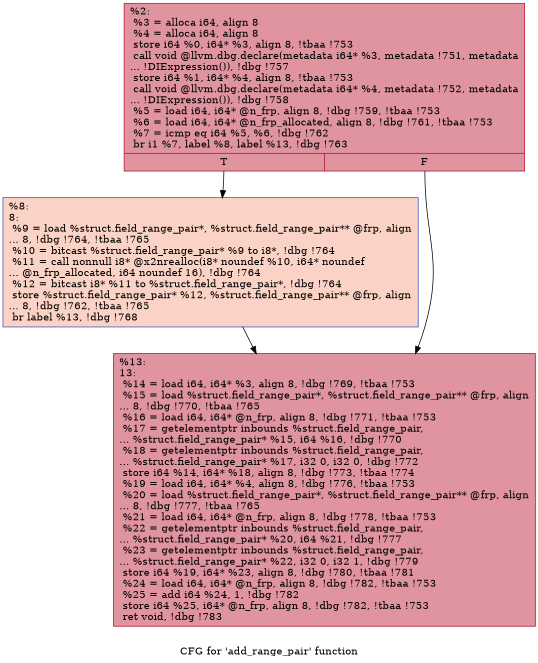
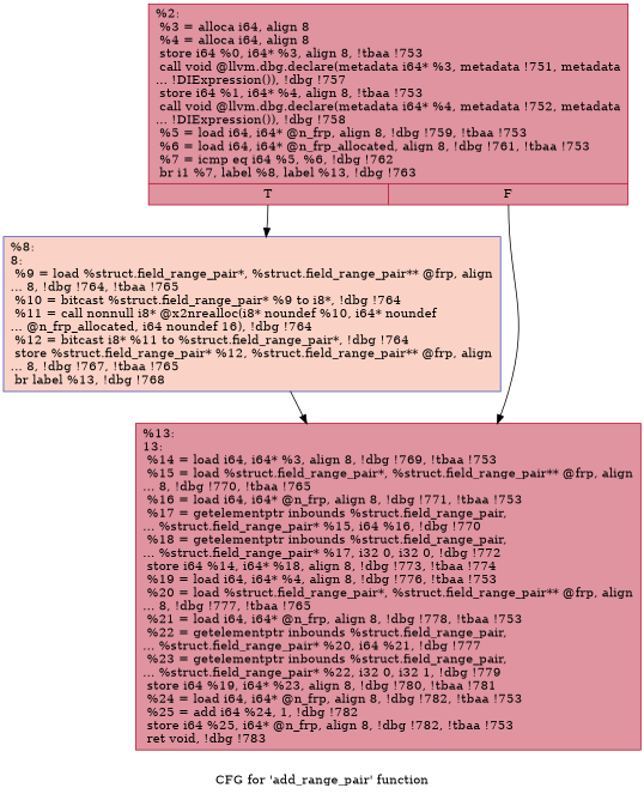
  digraph {
    label="CFG for 'add_range_pair' function"
    node [color="#b70d28ff" fillcolor="#b70d2870" shape=record style=filled]
    n1 [label="{%2:\l  %3 = alloca i64, align 8\l  %4 = alloca i64, align 8\l  store i64 %0, i64* %3, align 8, !tbaa !753\l  call void @llvm.dbg.declare(metadata i64* %3, metadata !751, metadata\l... !DIExpression()), !dbg !757\l  store i64 %1, i64* %4, align 8, !tbaa !753\l  call void @llvm.dbg.declare(metadata i64* %4, metadata !752, metadata\l... !DIExpression()), !dbg !758\l  %5 = load i64, i64* @n_frp, align 8, !dbg !759, !tbaa !753\l  %6 = load i64, i64* @n_frp_allocated, align 8, !dbg !761, !tbaa !753\l  %7 = icmp eq i64 %5, %6, !dbg !762\l  br i1 %7, label %8, label %13, !dbg !763\l|{<s0>T|<s1>F}}"]
-   n2 [color="#3d50c3ff" fillcolor="#f59c7d70" label="{%8:\l8:                                                \l  %9 = load %struct.field_range_pair*, %struct.field_range_pair** @frp, align\l... 8, !dbg !764, !tbaa !765\l  %10 = bitcast %struct.field_range_pair* %9 to i8*, !dbg !764\l  %11 = call nonnull i8* @x2nrealloc(i8* noundef %10, i64* noundef\l... @n_frp_allocated, i64 noundef 16), !dbg !764\l  %12 = bitcast i8* %11 to %struct.field_range_pair*, !dbg !764\l  store %struct.field_range_pair* %12, %struct.field_range_pair** @frp, align\l... 8, !dbg !762, !tbaa !765\l  br label %13, !dbg !768\l}"]
+   n2 [color="#3d50c3ff" fillcolor="#f59c7d70" label="{%8:\l8:                                                \l  %9 = load %struct.field_range_pair*, %struct.field_range_pair** @frp, align\l... 8, !dbg !764, !tbaa !765\l  %10 = bitcast %struct.field_range_pair* %9 to i8*, !dbg !764\l  %11 = call nonnull i8* @x2nrealloc(i8* noundef %10, i64* noundef\l... @n_frp_allocated, i64 noundef 16), !dbg !764\l  %12 = bitcast i8* %11 to %struct.field_range_pair*, !dbg !764\l  store %struct.field_range_pair* %12, %struct.field_range_pair** @frp, align\l... 8, !dbg !767, !tbaa !765\l  br label %13, !dbg !768\l}"]
    n3 [label="{%13:\l13:                                               \l  %14 = load i64, i64* %3, align 8, !dbg !769, !tbaa !753\l  %15 = load %struct.field_range_pair*, %struct.field_range_pair** @frp, align\l... 8, !dbg !770, !tbaa !765\l  %16 = load i64, i64* @n_frp, align 8, !dbg !771, !tbaa !753\l  %17 = getelementptr inbounds %struct.field_range_pair,\l... %struct.field_range_pair* %15, i64 %16, !dbg !770\l  %18 = getelementptr inbounds %struct.field_range_pair,\l... %struct.field_range_pair* %17, i32 0, i32 0, !dbg !772\l  store i64 %14, i64* %18, align 8, !dbg !773, !tbaa !774\l  %19 = load i64, i64* %4, align 8, !dbg !776, !tbaa !753\l  %20 = load %struct.field_range_pair*, %struct.field_range_pair** @frp, align\l... 8, !dbg !777, !tbaa !765\l  %21 = load i64, i64* @n_frp, align 8, !dbg !778, !tbaa !753\l  %22 = getelementptr inbounds %struct.field_range_pair,\l... %struct.field_range_pair* %20, i64 %21, !dbg !777\l  %23 = getelementptr inbounds %struct.field_range_pair,\l... %struct.field_range_pair* %22, i32 0, i32 1, !dbg !779\l  store i64 %19, i64* %23, align 8, !dbg !780, !tbaa !781\l  %24 = load i64, i64* @n_frp, align 8, !dbg !782, !tbaa !753\l  %25 = add i64 %24, 1, !dbg !782\l  store i64 %25, i64* @n_frp, align 8, !dbg !782, !tbaa !753\l  ret void, !dbg !783\l}"]
    n1 -> n2 [tailport=s0]
    n1 -> n3 [tailport=s1]
    n2 -> n3
  }
